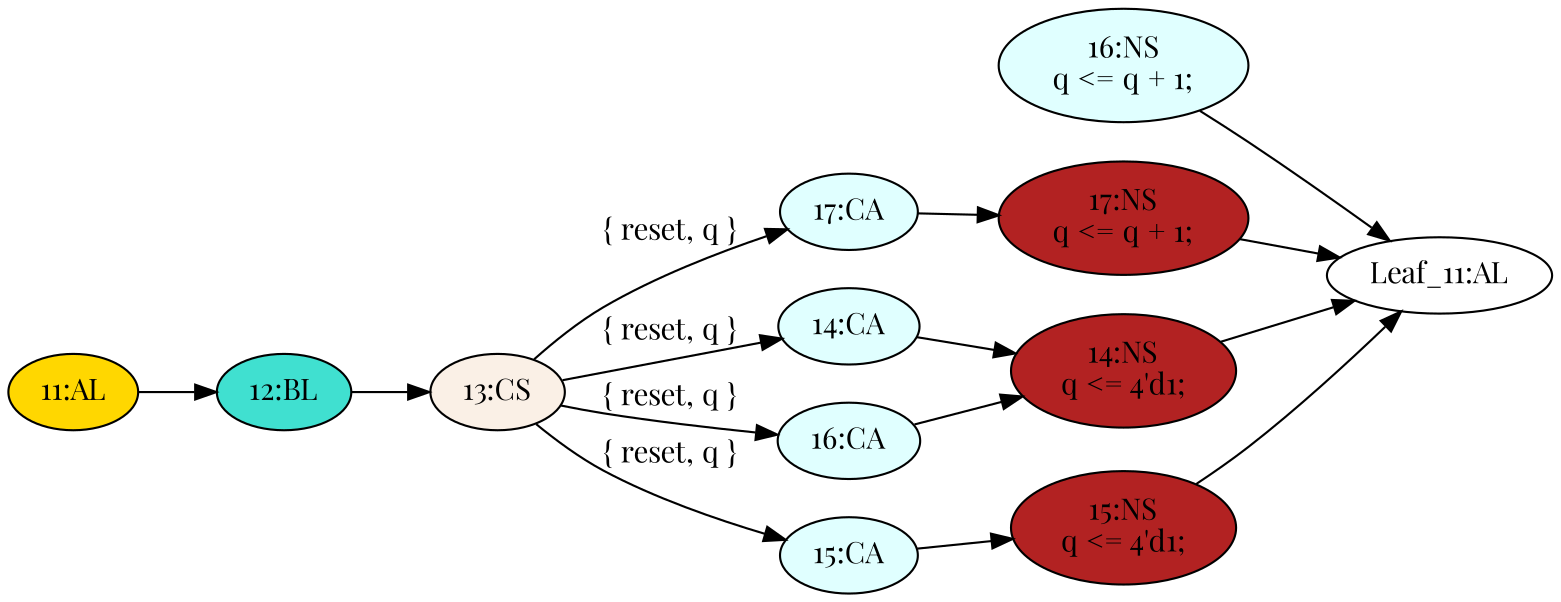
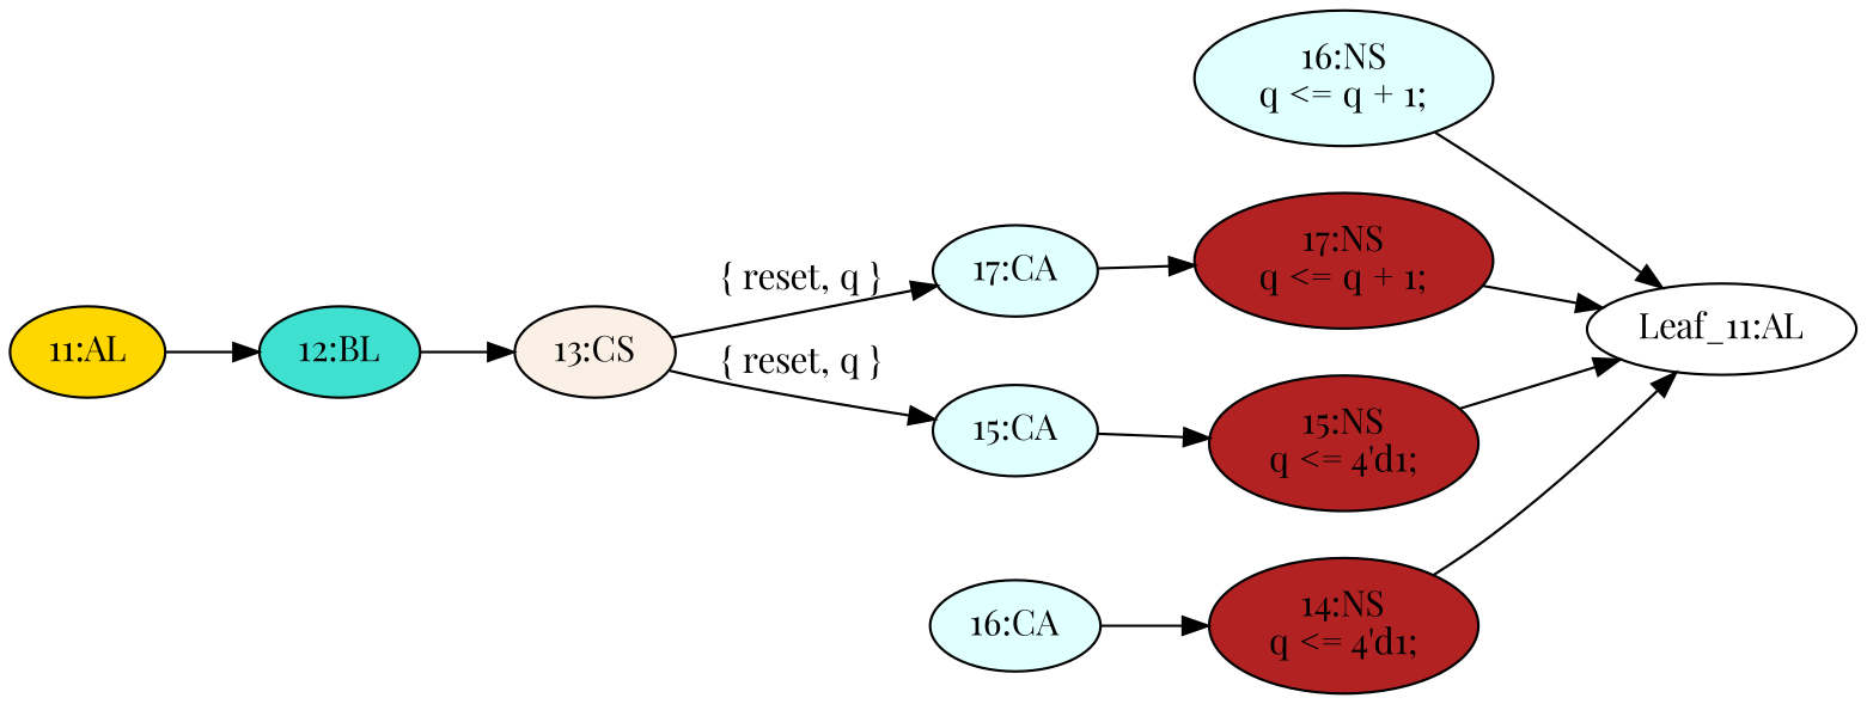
  strict digraph {
    fontname="Playfair Display"
    rankdir=LR
    node [fillcolor=lightcyan fontname="Playfair Display" statements="[]" style=filled typ=NonblockingSubstitution]
    edge [cond="[]" fontname="Playfair Display" lineno=None]
    n1 [ast="<pyverilog.vparser.ast.NonblockingSubstitution object at 0x7fc4e0575990>" label="16:NS\nq <= q + 1;" statements="[<pyverilog.vparser.ast.NonblockingSubstitution object at 0x7fc4e0575990>]"]
    n2 [def_var="['q']" label="Leaf_11:AL" fillcolor="" statements="" style="" typ=""]
    n3 [ast="<pyverilog.vparser.ast.Case object at 0x7fc4e0575190>" label="17:CA" typ=Case]
    n4 [ast="<pyverilog.vparser.ast.NonblockingSubstitution object at 0x7fc4e0575a10>" fillcolor=firebrick label="17:NS\nq <= q + 1;" statements="[<pyverilog.vparser.ast.NonblockingSubstitution object at 0x7fc4e0575a10>]"]
    n5 [ast="<pyverilog.vparser.ast.Block object at 0x7fc4e00a6cd0>" fillcolor=turquoise label="12:BL" typ=Block]
    n6 [ast="<pyverilog.vparser.ast.CaseStatement object at 0x7fc4e00a6990>" fillcolor=linen label="13:CS" typ=CaseStatement]
-   n7 [ast="<pyverilog.vparser.ast.Case object at 0x7fc4e00a6750>" label="14:CA" typ=Case]
    n8 [ast="<pyverilog.vparser.ast.Case object at 0x7fc4e00a6910>" label="16:CA" typ=Case]
    n9 [ast="<pyverilog.vparser.ast.Case object at 0x7fc4e00a6a90>" label="15:CA" typ=Case]
    n10 [ast="<pyverilog.vparser.ast.NonblockingSubstitution object at 0x7fc4e00a67d0>" fillcolor=firebrick label="14:NS\nq <= 4'd1;" statements="[<pyverilog.vparser.ast.NonblockingSubstitution object at 0x7fc4e00a67d0>]"]
    n11 [ast="<pyverilog.vparser.ast.NonblockingSubstitution object at 0x7fc4e00a6b10>" fillcolor=firebrick label="15:NS\nq <= 4'd1;" statements="[<pyverilog.vparser.ast.NonblockingSubstitution object at 0x7fc4e00a6b10>]"]
    n12 [ast="<pyverilog.vparser.ast.Always object at 0x7fc4e00a6d50>" clk_sens=False fillcolor=gold label="11:AL" sens="['q']" typ=Always use_var="['reset', 'q']"]
    n1 -> n2
    n3 -> n4
    n4 -> n2
    n5 -> n6
    n6 -> n3 [cond="['reset', 'q']" label="{ reset, q }" lineno=13]
-   n6 -> n7 [cond="['reset', 'q']" label="{ reset, q }" lineno=13]
-   n6 -> n8 [cond="['reset', 'q']" label="{ reset, q }" lineno=13]
    n6 -> n9 [cond="['reset', 'q']" label="{ reset, q }" lineno=13]
-   n7 -> n10
    n8 -> n10
    n9 -> n11
    n10 -> n2
    n11 -> n2
    n12 -> n5
  }
